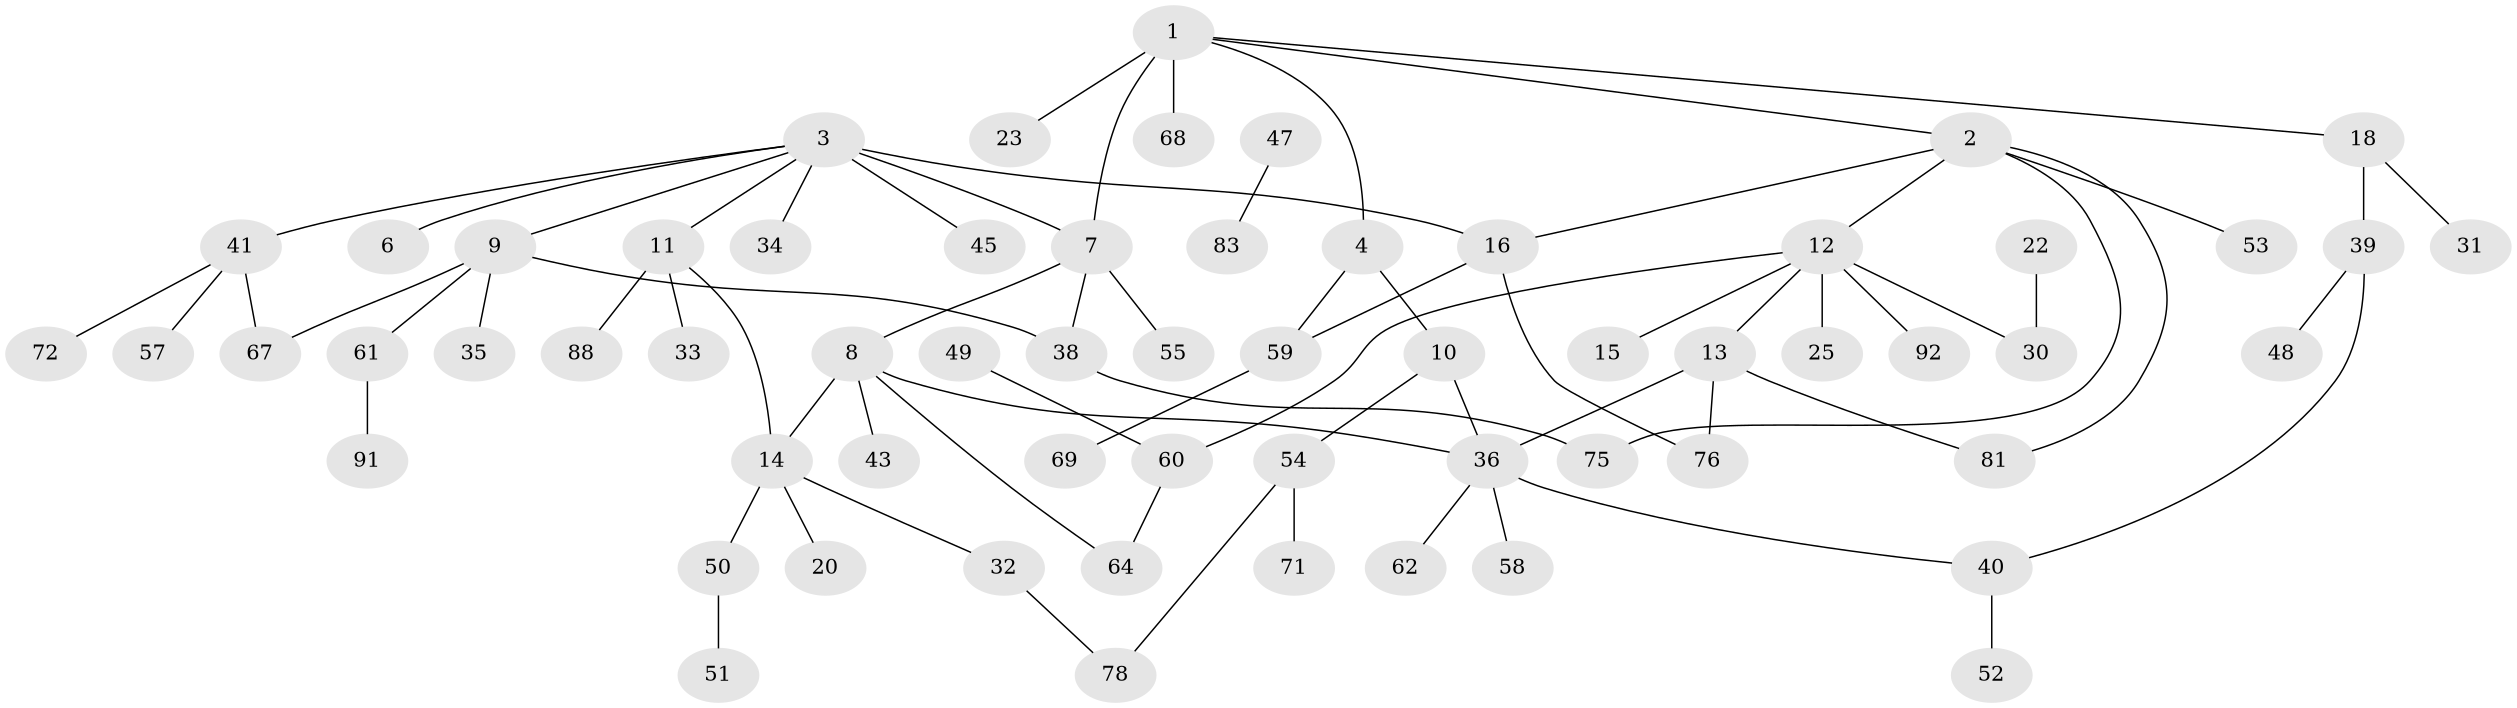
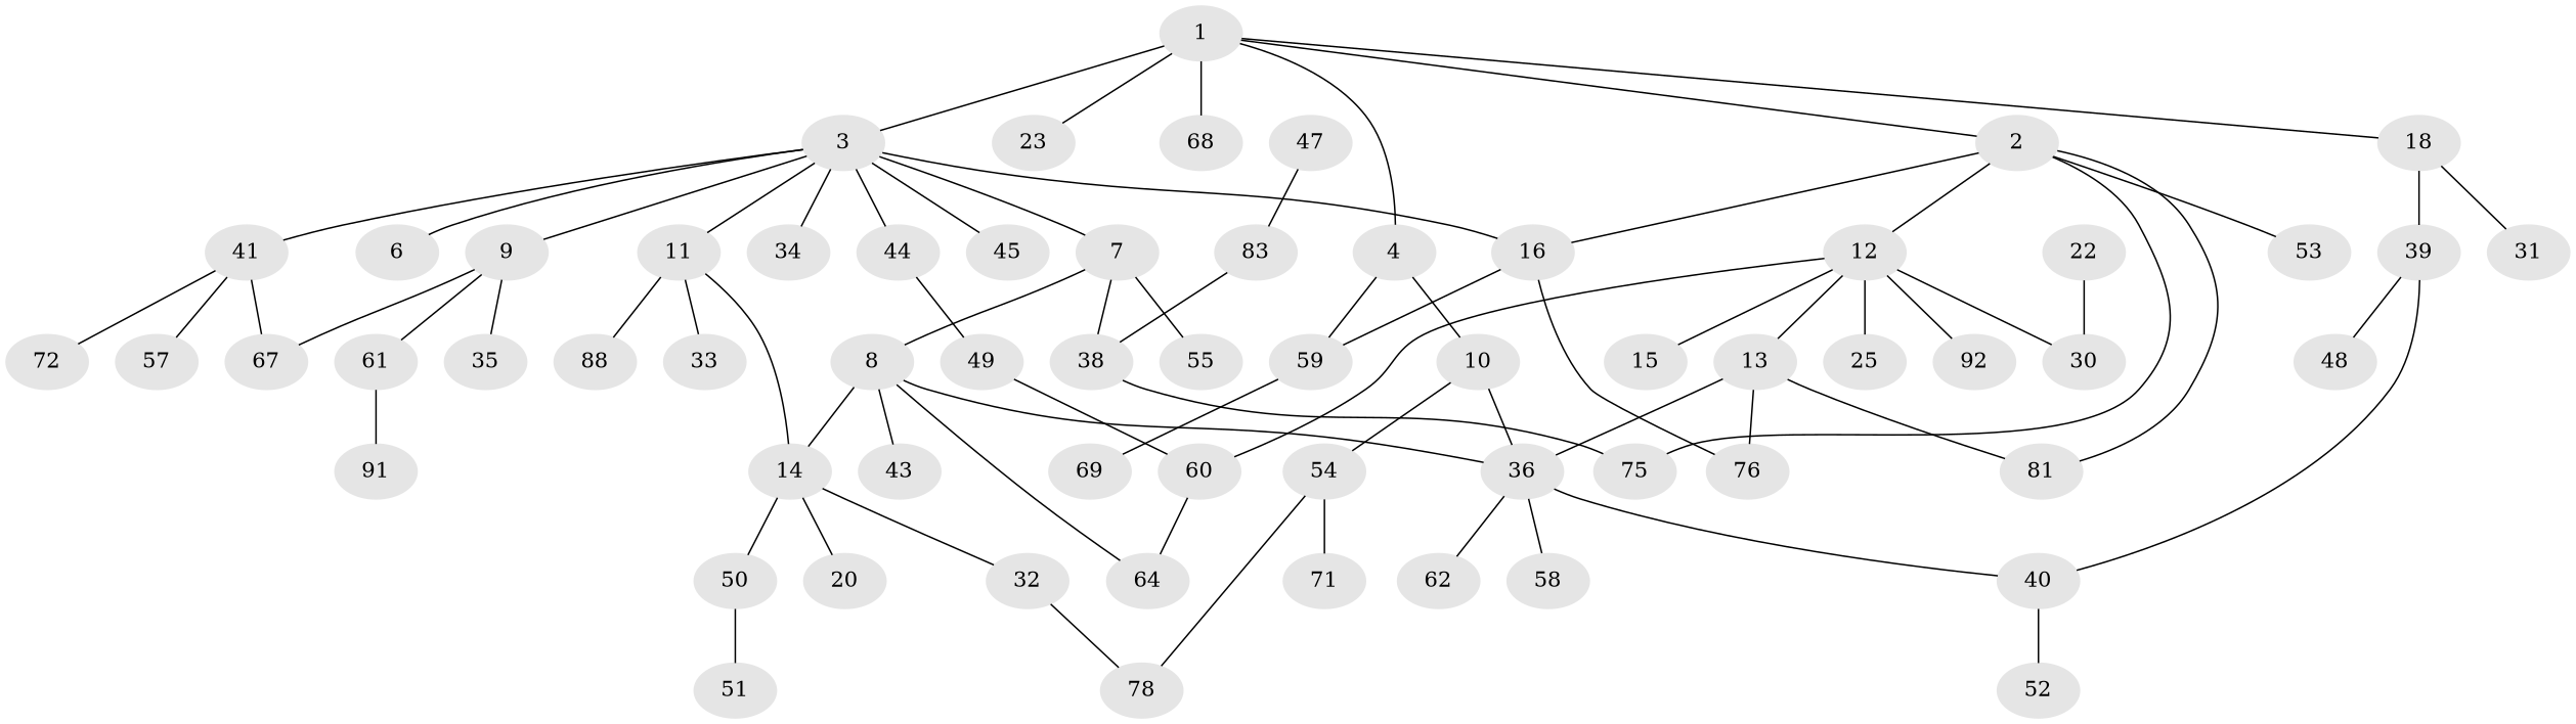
  graph {
    node [color=gray90 style=filled]
    1 [super="+63"]
    2 [super="+17"]
    3 [super="+5"]
    4 [super="+42"]
    23
    n6 [label=18 super="+29"]
    68
    12 [super="+18"]
    16 [super="+19"]
    53
    75 [super="+89"]
    81
    6
    7 [super="+87"]
    9 [super="+73"]
    11 [super="+26"]
    34
    41 [super="+82"]
+   44
    45
    10 [super="+46"]
    59
    31
    39 [super="+74"]
    13 [super="+90"]
    15
    25
    30
    60
    92
    76
    8 [super="+24"]
    38 [super="+79"]
    55
    35 [super="+56"]
    61
    67
    14 [super="+27"]
    33
    88
    57
    72
    49 [super="+85"]
    36 [super="+65"]
    54 [super="+66"]
    69
    43
    64 [super="+86"]
    22
    20
    32 [super="+37"]
    50
    40 [super="+84"]
    58 [super="+80"]
    62
    91
    47 [super="+77"]
    83
    78
    71
    51 [super="+70"]
    48
    52
    1 -- 2
-   1 -- 7
+   1 -- 3
    1 -- 4
    1 -- 23
    1 -- n6
    1 -- 68
    2 -- 12
    2 -- 16
    2 -- 53
    2 -- 75
    2 -- 81
    3 -- 16
    3 -- 6
    3 -- 7
    3 -- 9
    3 -- 11
    3 -- 34
    3 -- 41
+   3 -- 44
    3 -- 45
    4 -- 10
    4 -- 59
    n6 -- 31
    n6 -- 39
    12 -- 13
    12 -- 15
    12 -- 25
    12 -- 30
    12 -- 60
    12 -- 92
    16 -- 59
    16 -- 76
    7 -- 8
    7 -- 38
    7 -- 55
-   9 -- 38
+   83 -- 38
    9 -- 35
    9 -- 61
    9 -- 67
    11 -- 14
    11 -- 33
    11 -- 88
    41 -- 67
    41 -- 57
    41 -- 72
+   44 -- 49
    10 -- 36
    10 -- 54
    59 -- 69
    39 -- 40
    39 -- 48
    13 -- 81
    13 -- 76
    13 -- 36
    60 -- 64
    8 -- 14
    8 -- 36
    8 -- 43
    8 -- 64
    38 -- 75
    61 -- 91
    14 -- 20
    14 -- 32
    14 -- 50
    49 -- 60
    36 -- 40
    36 -- 58
    36 -- 62
    54 -- 78
    54 -- 71
    22 -- 30
    32 -- 78
    50 -- 51
    40 -- 52
    47 -- 83
  }
